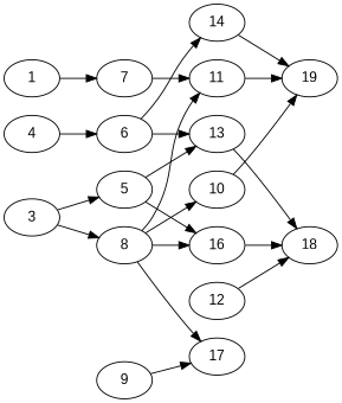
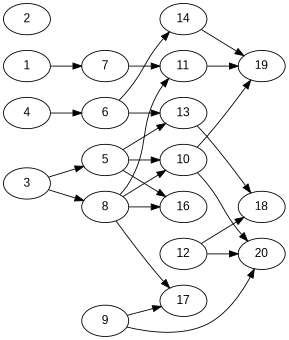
  digraph {
    fontname="Liberation Sans"
    rankdir=LR
    node [alpha=0.19 fontname="Liberation Sans"]
    edge [fontname="Liberation Sans"]
    1 [expect_size=16119808]
    7 [alpha=0.15 expect_size=47026176]
    11 [alpha=0.01 expect_size=6682624]
    19 [alpha=0.05 expect_size=18594816]
+   2 [alpha=0.16 expect_size=35387392]
    3 [alpha=0.06 expect_size=15708160]
    5 [expect_size=26482688]
    8 [alpha=0.10 expect_size=47955968]
    10 [alpha=0.08 expect_size=38155264]
    13 [alpha=0.11 expect_size=41686016]
    16 [alpha=0.02 expect_size=23165952]
    17 [expect_size=7524352]
+   20 [alpha=0.17 expect_size=11973632]
    12 [alpha=0.01 expect_size=50387968]
    18 [alpha=0.16 expect_size=41960448]
    9 [alpha=0.17 expect_size=32338944]
    4 [alpha=0.07 expect_size=36105216]
    6 [alpha=0.13 expect_size=20978688]
    14 [alpha=0.00 expect_size=9805824]
    1 -> 7
    7 -> 11
    11 -> 19
    3 -> 5
    3 -> 8
+   5 -> 10
    5 -> 13
    5 -> 16
    8 -> 11
    8 -> 10
    8 -> 16
    8 -> 17
    10 -> 19
+   10 -> 20
    13 -> 18
-   16 -> 18
+   12 -> 20
    12 -> 18
    9 -> 17
+   9 -> 20
    4 -> 6
    6 -> 13
    6 -> 14
    14 -> 19
  }
